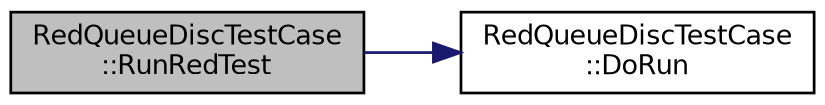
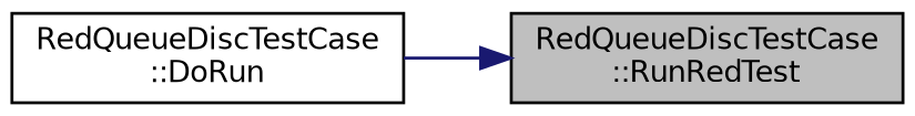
  digraph {
    rankdir=RL
    node [color=black fontname=Helvetica fontsize=10 shape=record style=filled]
    n1 [fillcolor=grey75 fontcolor=black height=0.2 label="RedQueueDiscTestCase\l::RunRedTest" width=0.4]
    n2 [fillcolor=white height=0.2 label="RedQueueDiscTestCase\l::DoRun" width=0.4]
-   n2 -> n1 [color=midnightblue dir=back fontname=Helvetica fontsize=10 labelfontname=Helvetica labelfontsize=10 style=solid]
+   n1 -> n2 [color=midnightblue dir=back fontname=Helvetica fontsize=10 labelfontname=Helvetica labelfontsize=10 style=solid]
  }
